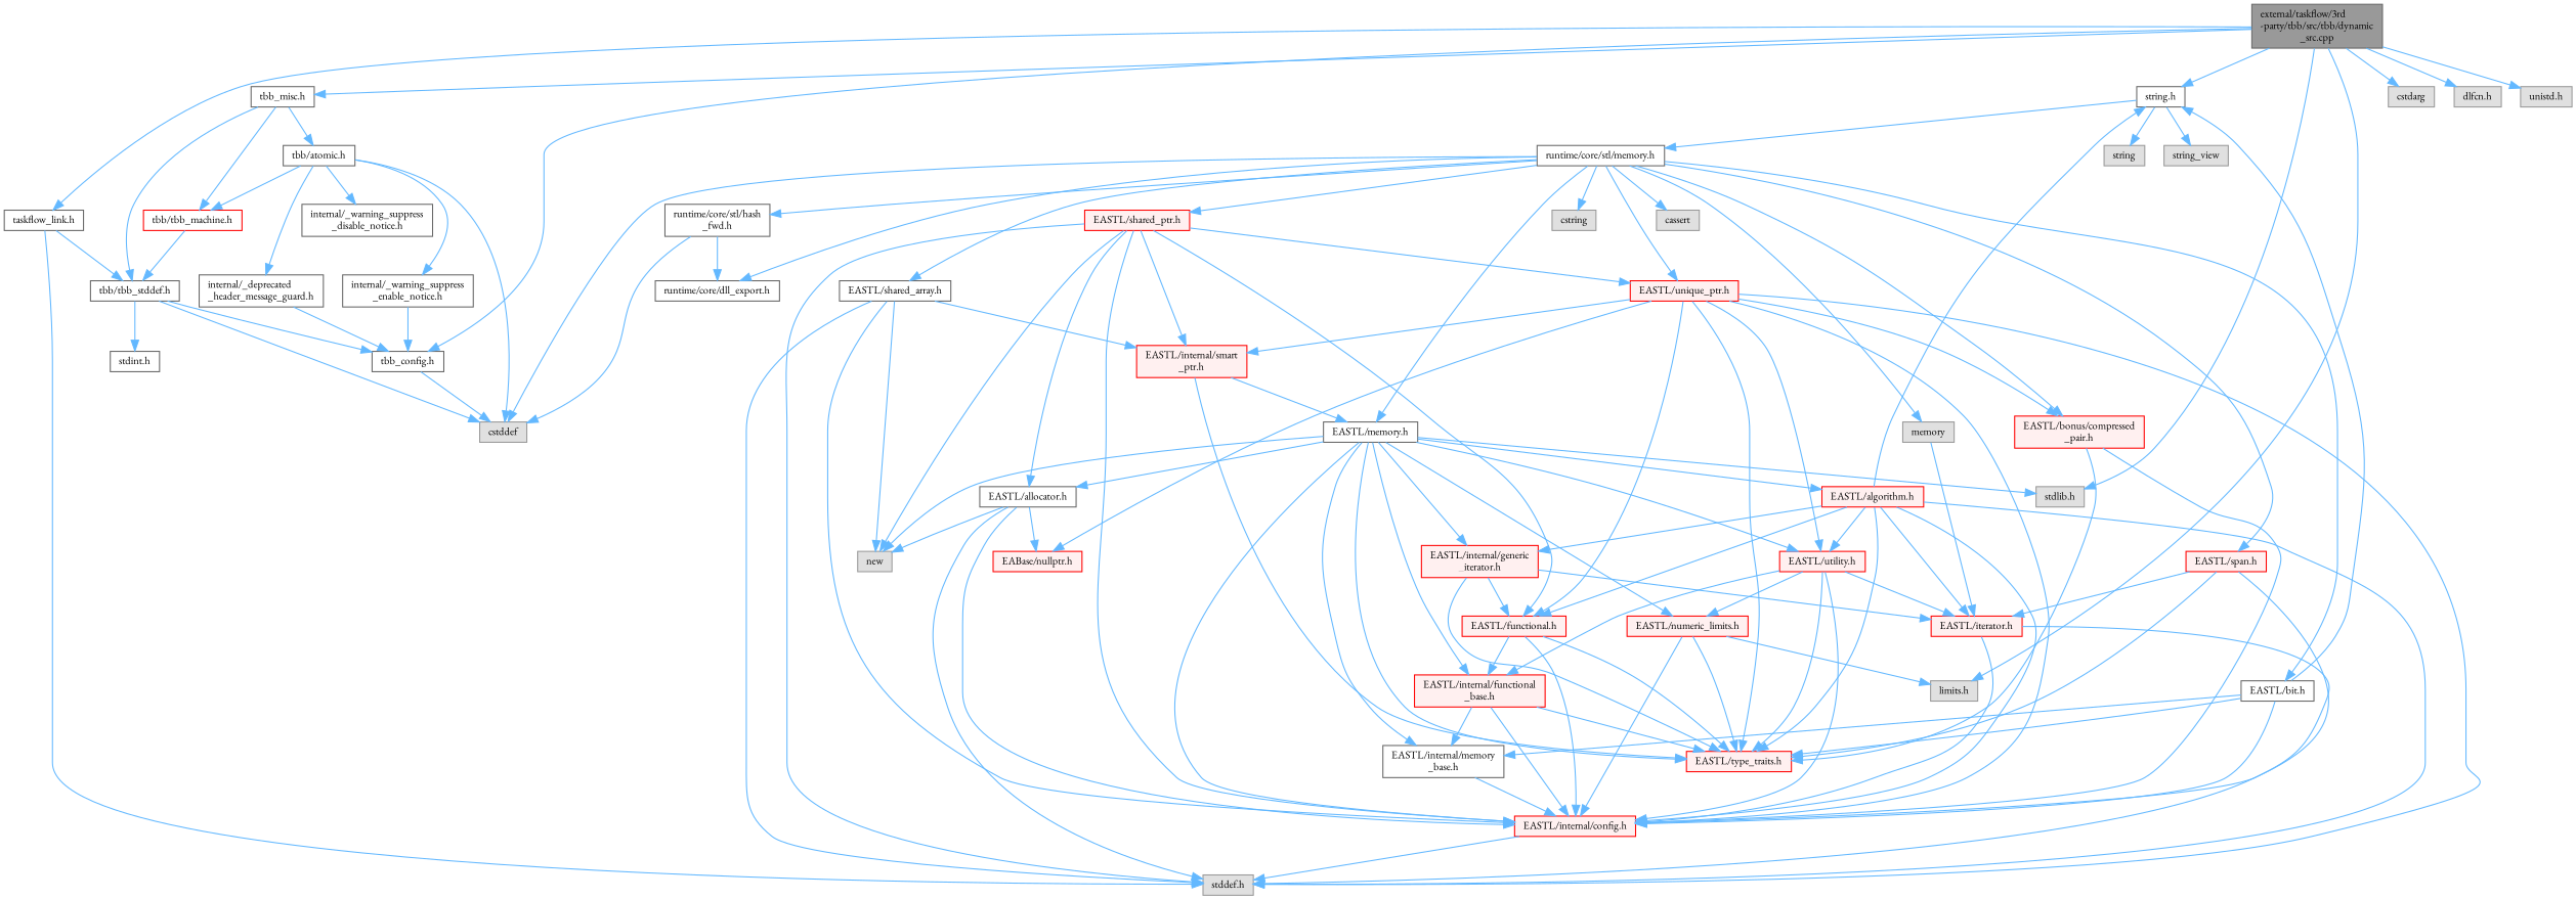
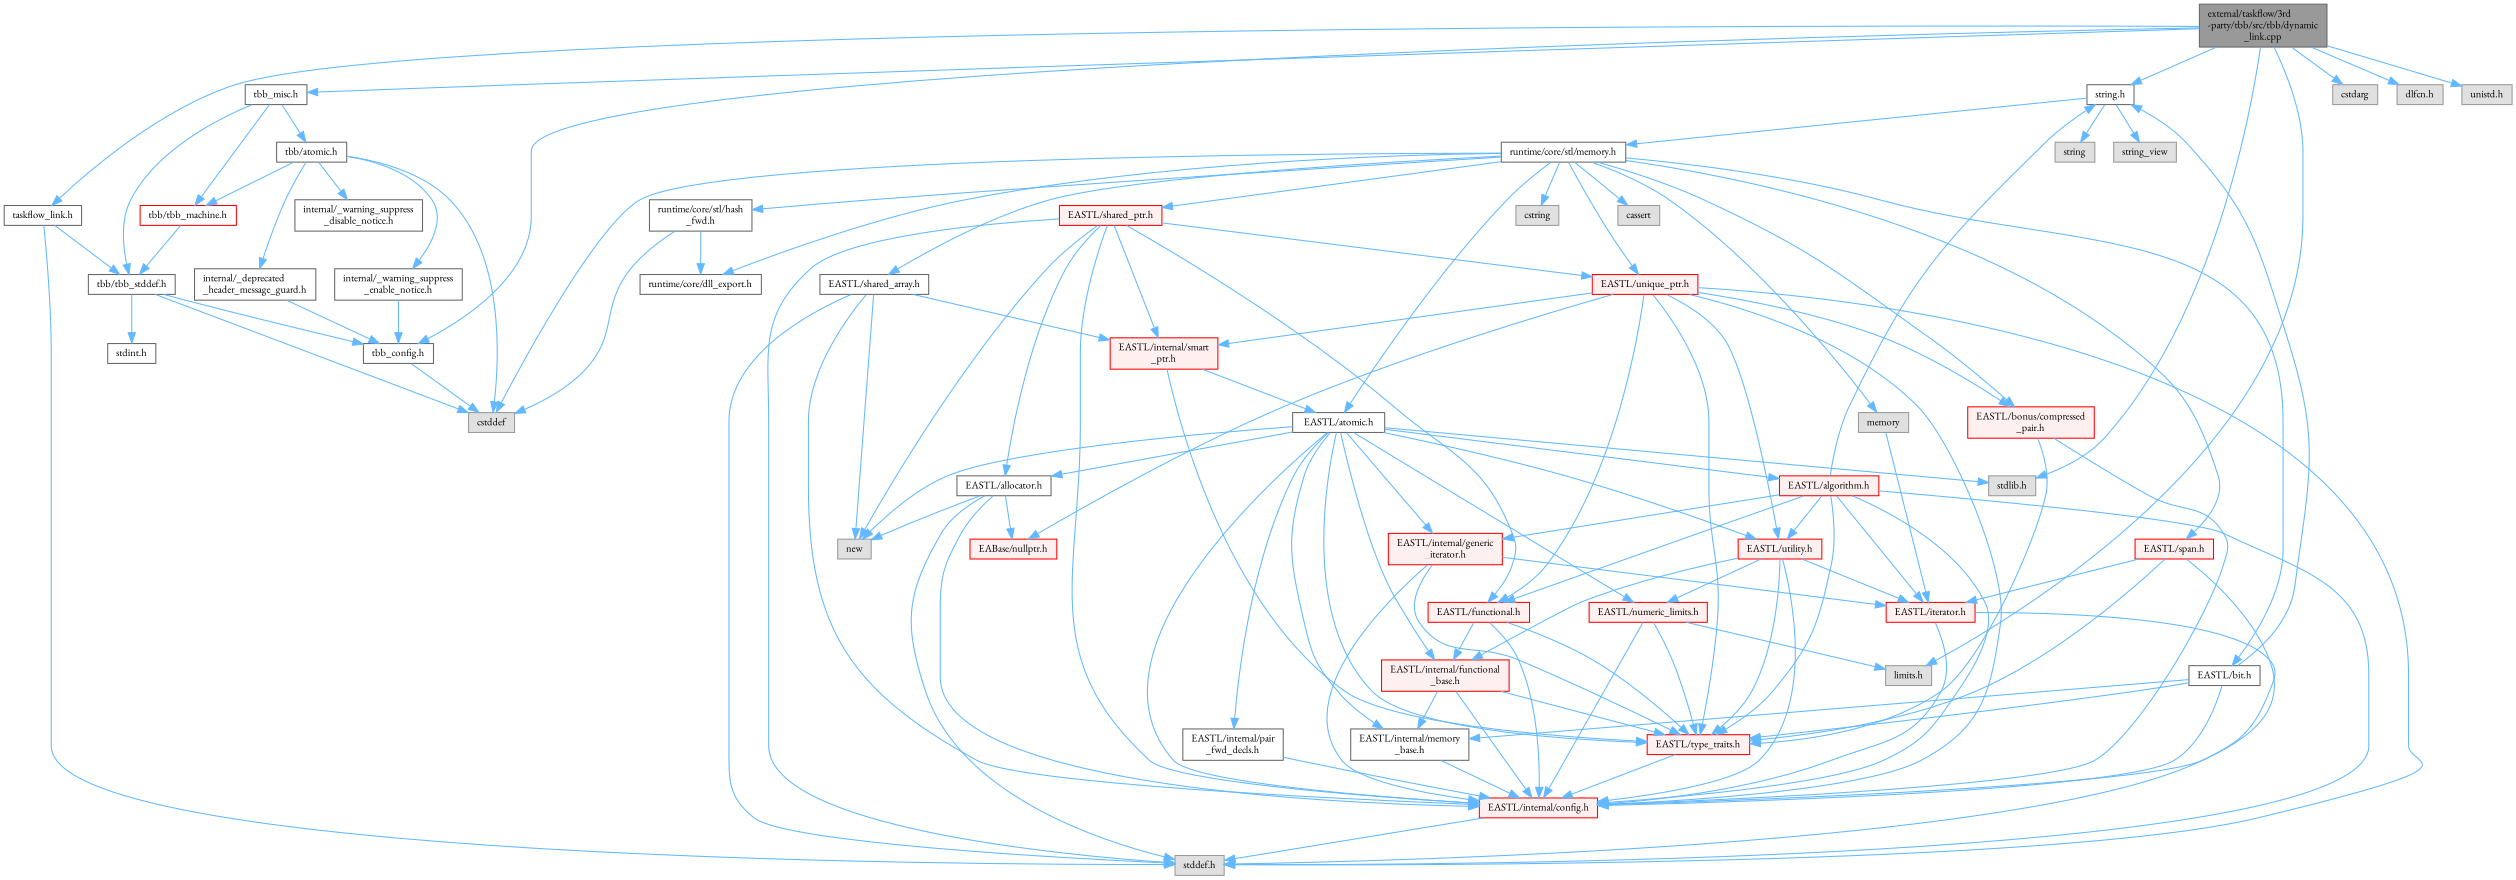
  digraph {
    fontname="EB Garamond"
    node [color=grey40 fillcolor=white fontname="EB Garamond" fontsize=10 shape=box style=filled]
    edge [color=steelblue1 fontname="EB Garamond" fontsize=10 labelfontname=Helvetica labelfontsize=10 style=solid]
-   n1 [color=gray40 fillcolor=grey60 fontcolor=black height=0.2 label="external/taskflow/3rd\l-party/tbb/src/tbb/dynamic\l_src.cpp" width=0.4]
+   n1 [color=gray40 fillcolor=grey60 fontcolor=black height=0.2 label="external/taskflow/3rd\l-party/tbb/src/tbb/dynamic\l_link.cpp" width=0.4]
    n2 [height=0.2 label="taskflow_link.h" width=0.4]
    n3 [height=0.2 label="tbb_config.h" width=0.4]
    n4 [color=grey60 fillcolor="#E0E0E0" height=0.2 label=cstdarg width=0.4]
    n5 [color=grey60 fillcolor="#E0E0E0" height=0.2 label="dlfcn.h" width=0.4]
    n6 [height=0.2 label="string.h" width=0.4]
    n7 [color=grey60 fillcolor="#E0E0E0" height=0.2 label="limits.h" width=0.4]
    n8 [color=grey60 fillcolor="#E0E0E0" height=0.2 label="stdlib.h" width=0.4]
    n9 [color=grey60 fillcolor="#E0E0E0" height=0.2 label="unistd.h" width=0.4]
    n10 [height=0.2 label="tbb_misc.h" width=0.4]
    n11 [height=0.2 label="tbb/tbb_stddef.h" width=0.4]
    n12 [color=grey60 fillcolor="#E0E0E0" height=0.2 label="stddef.h" width=0.4]
    n13 [color=grey60 fillcolor="#E0E0E0" height=0.2 label=cstddef width=0.4]
    n14 [color=grey60 fillcolor="#E0E0E0" height=0.2 label=string width=0.4]
    n15 [color=grey60 fillcolor="#E0E0E0" height=0.2 label=string_view width=0.4]
    n16 [height=0.2 label="runtime/core/stl/memory.h" width=0.4]
    n17 [color=red height=0.2 label="tbb/tbb_machine.h" width=0.4]
    n18 [height=0.2 label="tbb/atomic.h" width=0.4]
    n19 [height=0.2 label="stdint.h" width=0.4]
    n20 [color=grey60 fillcolor="#E0E0E0" height=0.2 label=cassert width=0.4]
    n21 [color=grey60 fillcolor="#E0E0E0" height=0.2 label=memory width=0.4]
    n22 [color=grey60 fillcolor="#E0E0E0" height=0.2 label=cstring width=0.4]
    n23 [height=0.2 label="EASTL/bit.h" width=0.4]
-   n24 [height=0.2 label="EASTL/memory.h" width=0.4]
+   n24 [height=0.2 label="EASTL/atomic.h" width=0.4]
    n25 [height=0.2 label="EASTL/shared_array.h" width=0.4]
    n26 [color=red fillcolor="#FFF0F0" height=0.2 label="EASTL/unique_ptr.h" width=0.4]
    n27 [color=red fillcolor="#FFF0F0" height=0.2 label="EASTL/bonus/compressed\l_pair.h" width=0.4]
    n28 [color=red fillcolor="#FFF0F0" height=0.2 label="EASTL/shared_ptr.h" width=0.4]
    n29 [color=red fillcolor="#FFF0F0" height=0.2 label="EASTL/span.h" width=0.4]
    n30 [height=0.2 label="runtime/core/dll_export.h" width=0.4]
    n31 [height=0.2 label="runtime/core/stl/hash\l_fwd.h" width=0.4]
    n32 [color=red fillcolor="#FFF0F0" height=0.2 label="EASTL/iterator.h" width=0.4]
    n33 [color=red fillcolor="#FFF0F0" height=0.2 label="EASTL/internal/config.h" width=0.4]
    n34 [height=0.2 label="EASTL/internal/memory\l_base.h" width=0.4]
    n35 [color=red fillcolor="#FFF0F0" height=0.2 label="EASTL/type_traits.h" width=0.4]
    n36 [color=red fillcolor="#FFF0F0" height=0.2 label="EASTL/internal/generic\l_iterator.h" width=0.4]
+   n37 [height=0.2 label="EASTL/internal/pair\l_fwd_decls.h" width=0.4]
    n38 [color=red fillcolor="#FFF0F0" height=0.2 label="EASTL/internal/functional\l_base.h" width=0.4]
    n39 [color=red fillcolor="#FFF0F0" height=0.2 label="EASTL/algorithm.h" width=0.4]
    n40 [color=red fillcolor="#FFF0F0" height=0.2 label="EASTL/utility.h" width=0.4]
    n41 [color=red fillcolor="#FFF0F0" height=0.2 label="EASTL/numeric_limits.h" width=0.4]
    n42 [height=0.2 label="EASTL/allocator.h" width=0.4]
    n43 [color=grey60 fillcolor="#E0E0E0" height=0.2 label=new width=0.4]
    n44 [color=red fillcolor="#FFF0F0" height=0.2 label="EASTL/internal/smart\l_ptr.h" width=0.4]
    n45 [color=red fillcolor="#FFF0F0" height=0.2 label="EASTL/functional.h" width=0.4]
    n46 [color=red fillcolor="#FFF0F0" height=0.2 label="EABase/nullptr.h" width=0.4]
    n47 [height=0.2 label="internal/_deprecated\l_header_message_guard.h" width=0.4]
    n48 [height=0.2 label="internal/_warning_suppress\l_enable_notice.h" width=0.4]
    n49 [height=0.2 label="internal/_warning_suppress\l_disable_notice.h" width=0.4]
    n1 -> n2
    n1 -> n3
    n1 -> n4
    n1 -> n5
    n1 -> n6
    n1 -> n7
    n1 -> n8
    n1 -> n9
    n1 -> n10
    n2 -> n11
    n2 -> n12
    n3 -> n13
    n6 -> n14
    n6 -> n15
    n6 -> n16
    n10 -> n11
    n10 -> n17
    n10 -> n18
    n11 -> n3
    n11 -> n13
    n11 -> n19
    n16 -> n13
    n16 -> n20
    n16 -> n21
    n16 -> n22
    n16 -> n23
    n16 -> n24
    n16 -> n25
    n16 -> n26
    n16 -> n27
    n16 -> n28
    n16 -> n29
    n16 -> n30
    n16 -> n31
    n17 -> n11
    n18 -> n13
    n18 -> n17
    n18 -> n47
    n18 -> n48
    n18 -> n49
    n21 -> n32
    n23 -> n6
    n23 -> n33
    n23 -> n34
    n23 -> n35
    n24 -> n8
    n24 -> n33
    n24 -> n34
    n24 -> n35
    n24 -> n36
+   n24 -> n37
    n24 -> n38
    n24 -> n39
    n24 -> n40
    n24 -> n41
    n24 -> n42
    n24 -> n43
    n25 -> n12
    n25 -> n33
    n25 -> n43
    n25 -> n44
    n26 -> n12
    n26 -> n27
    n26 -> n33
    n26 -> n35
    n26 -> n40
    n26 -> n44
    n26 -> n45
    n26 -> n46
    n27 -> n33
    n27 -> n35
    n28 -> n12
    n28 -> n26
    n28 -> n33
    n28 -> n42
    n28 -> n43
    n28 -> n44
    n28 -> n45
    n29 -> n32
    n29 -> n33
    n29 -> n35
    n31 -> n13
    n31 -> n30
    n32 -> n12
    n32 -> n33
    n33 -> n12
    n34 -> n33
+   n35 -> n33
    n36 -> n32
-   n36 -> n45
+   n36 -> n33
    n36 -> n35
+   n37 -> n33
    n38 -> n33
    n38 -> n34
    n38 -> n35
    n39 -> n6
    n39 -> n12
    n39 -> n32
    n39 -> n33
    n39 -> n35
    n39 -> n36
    n39 -> n40
    n39 -> n45
    n40 -> n32
    n40 -> n33
    n40 -> n35
    n40 -> n38
    n40 -> n41
    n41 -> n7
    n41 -> n33
    n41 -> n35
    n42 -> n12
    n42 -> n33
    n42 -> n43
    n42 -> n46
    n44 -> n24
    n44 -> n35
    n45 -> n33
    n45 -> n35
    n45 -> n38
    n47 -> n3
    n48 -> n3
  }
